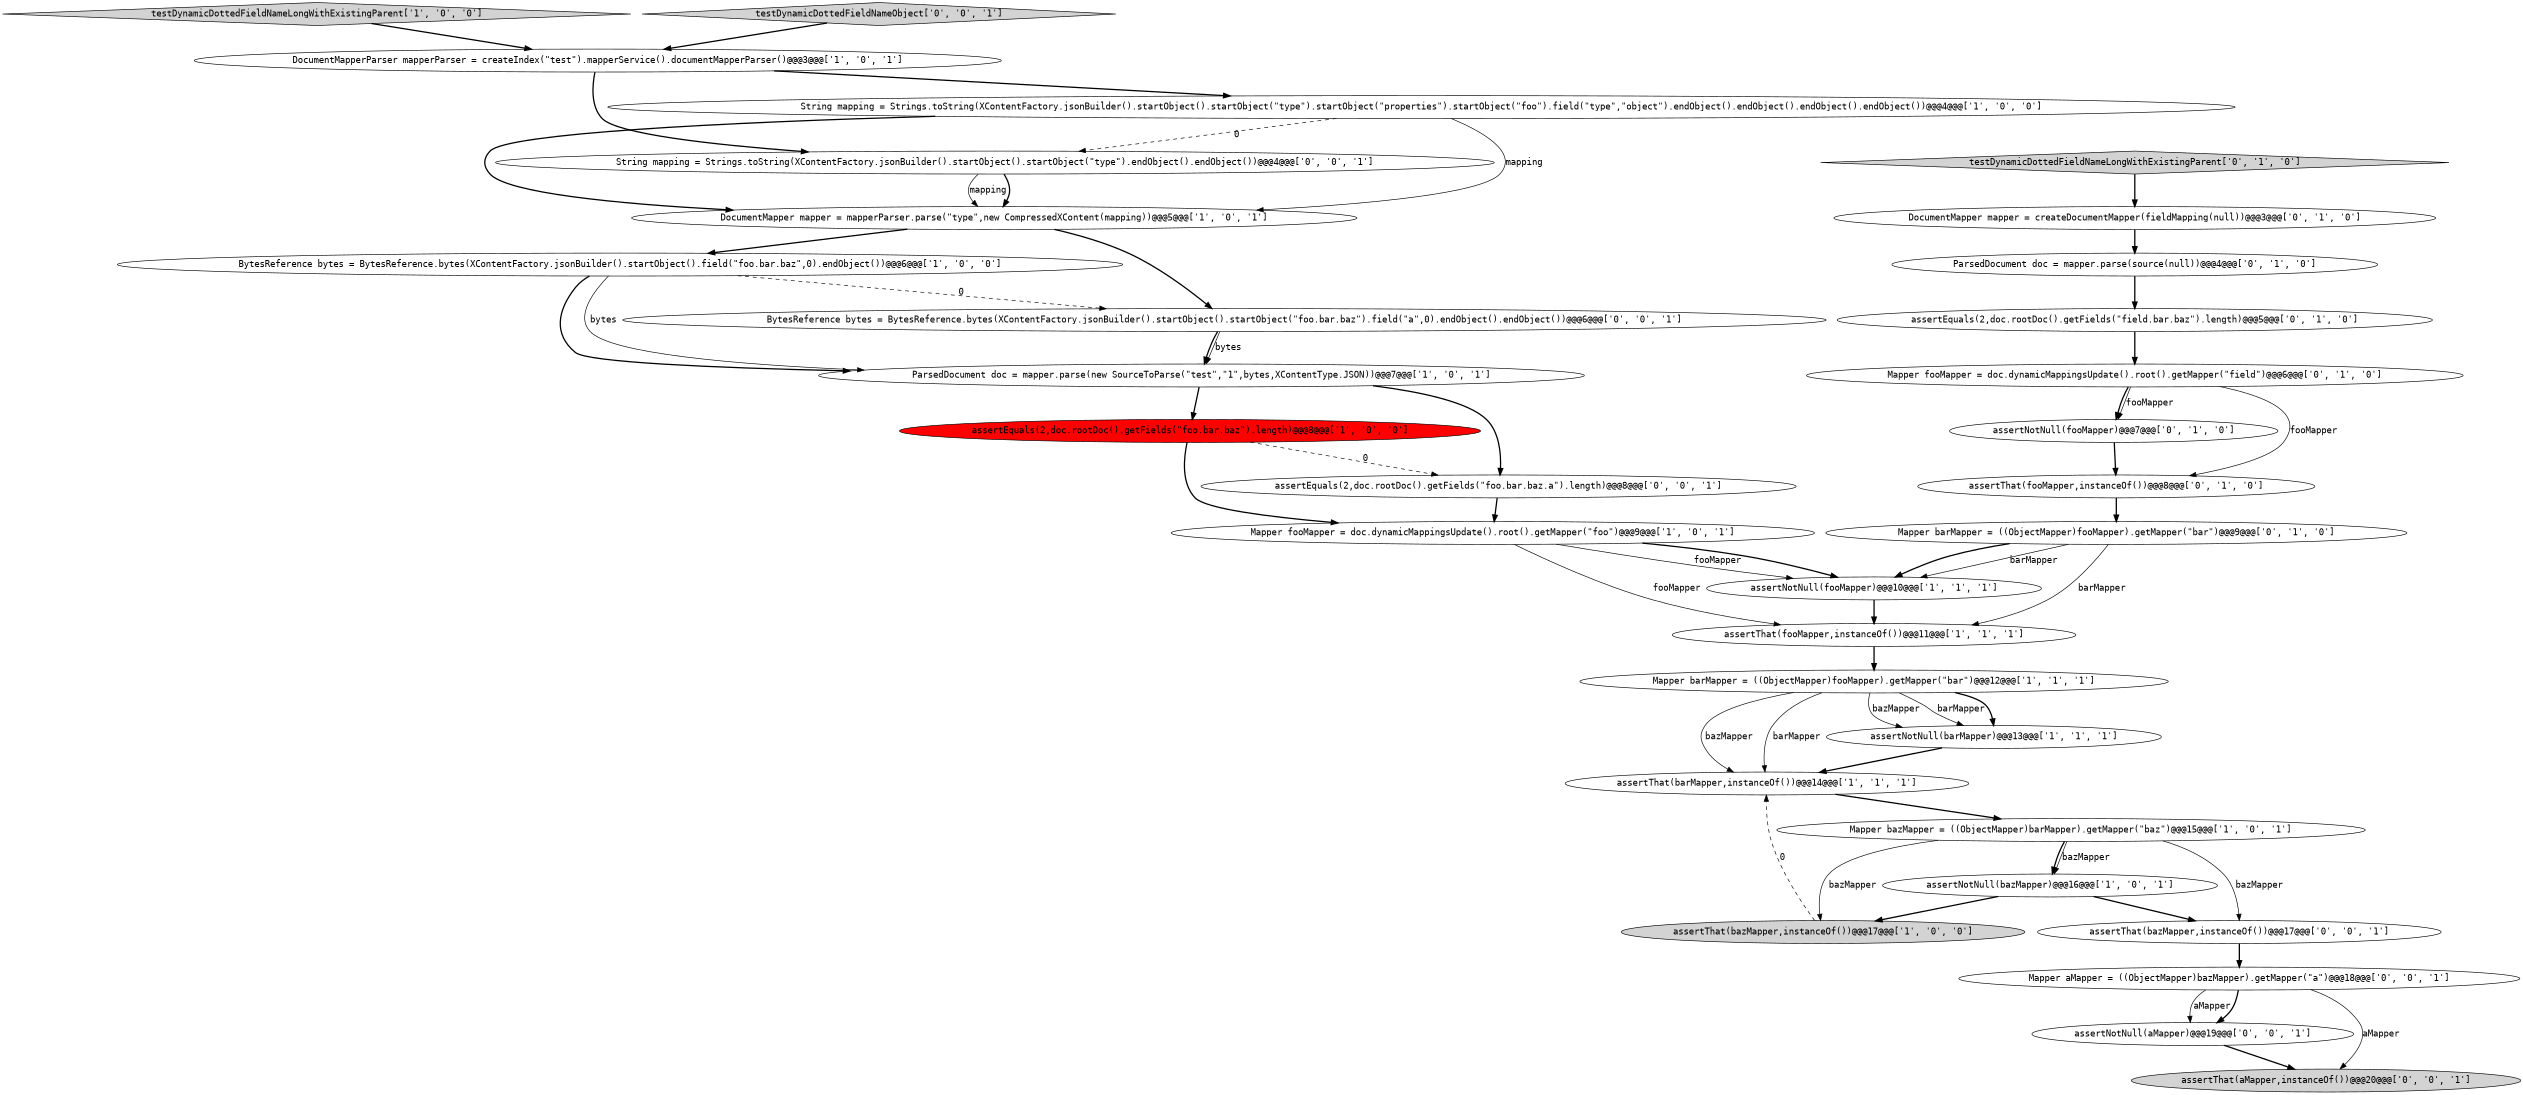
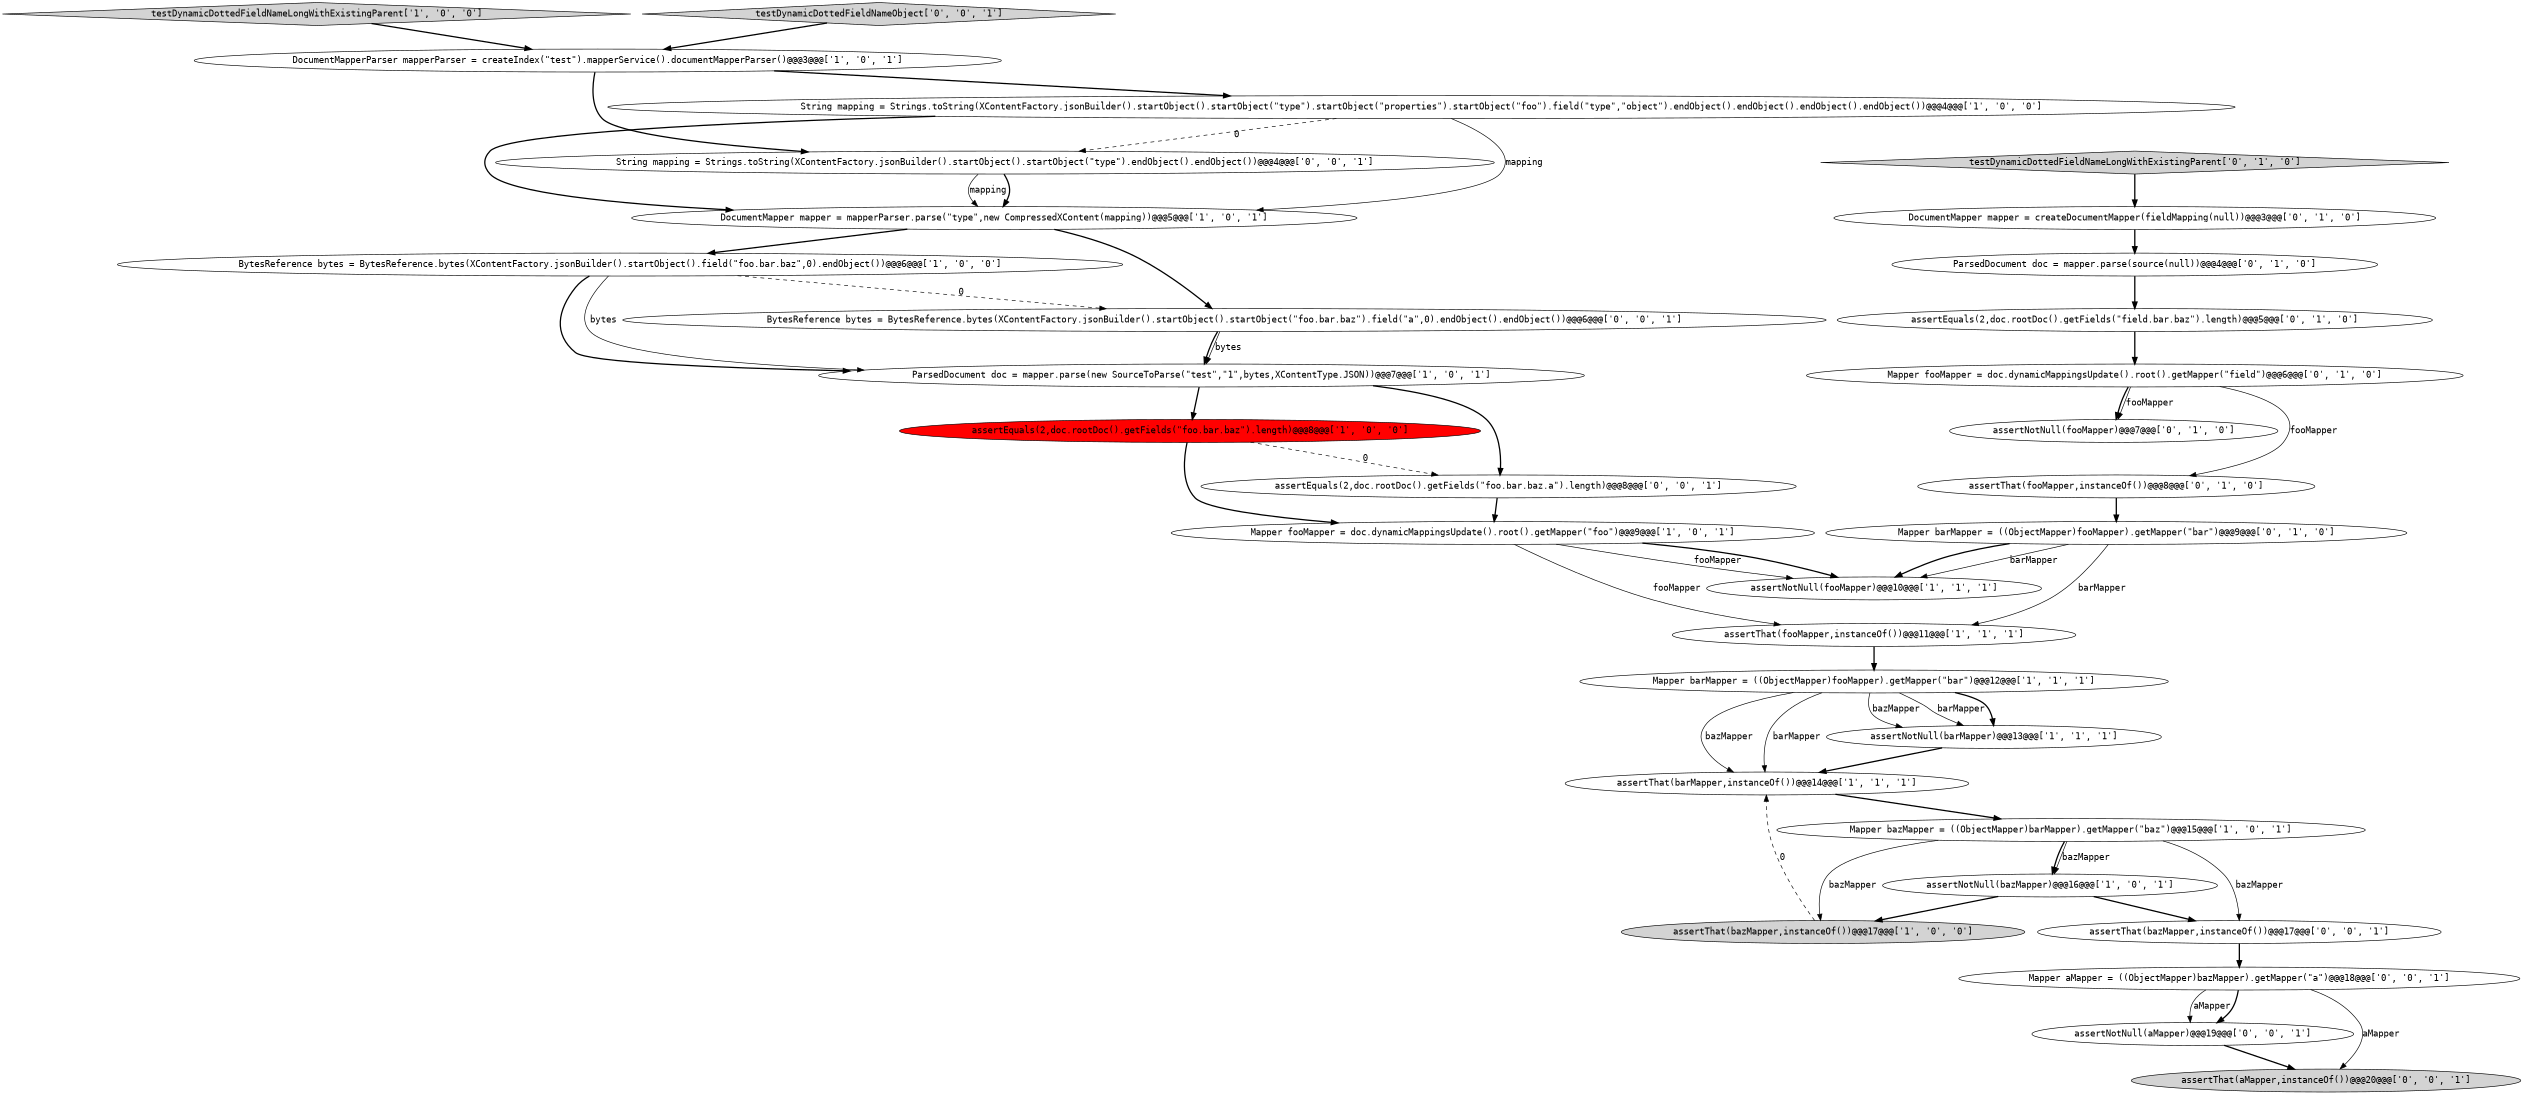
  digraph {
    fontname="DejaVu Sans Mono"
    node [fillcolor=white fontname="DejaVu Sans Mono" shape=ellipse style=filled]
    edge [fontname="DejaVu Sans Mono" style=bold]
    n1 [label="ParsedDocument doc = mapper.parse(source(null))@@@4@@@['0', '1', '0']"]
    n2 [label="assertEquals(2,doc.rootDoc().getFields(\"field.bar.baz\").length)@@@5@@@['0', '1', '0']"]
    n3 [label="Mapper fooMapper = doc.dynamicMappingsUpdate().root().getMapper(\"field\")@@@6@@@['0', '1', '0']"]
    n4 [label="assertThat(fooMapper,instanceOf())@@@11@@@['1', '1', '1']"]
    n5 [label="Mapper barMapper = ((ObjectMapper)fooMapper).getMapper(\"bar\")@@@12@@@['1', '1', '1']"]
    n6 [label="assertNotNull(barMapper)@@@13@@@['1', '1', '1']"]
    n7 [label="assertThat(barMapper,instanceOf())@@@14@@@['1', '1', '1']"]
    n8 [fillcolor=lightgray label="testDynamicDottedFieldNameLongWithExistingParent['1', '0', '0']" shape=diamond]
    n9 [label="DocumentMapperParser mapperParser = createIndex(\"test\").mapperService().documentMapperParser()@@@3@@@['1', '0', '1']"]
    n10 [label="String mapping = Strings.toString(XContentFactory.jsonBuilder().startObject().startObject(\"type\").startObject(\"properties\").startObject(\"foo\").field(\"type\",\"object\").endObject().endObject().endObject().endObject())@@@4@@@['1', '0', '0']"]
    n11 [label="String mapping = Strings.toString(XContentFactory.jsonBuilder().startObject().startObject(\"type\").endObject().endObject())@@@4@@@['0', '0', '1']"]
    n12 [label="Mapper bazMapper = ((ObjectMapper)barMapper).getMapper(\"baz\")@@@15@@@['1', '0', '1']"]
    n13 [label="DocumentMapper mapper = mapperParser.parse(\"type\",new CompressedXContent(mapping))@@@5@@@['1', '0', '1']"]
    n14 [label="BytesReference bytes = BytesReference.bytes(XContentFactory.jsonBuilder().startObject().startObject(\"foo.bar.baz\").field(\"a\",0).endObject().endObject())@@@6@@@['0', '0', '1']"]
    n15 [label="BytesReference bytes = BytesReference.bytes(XContentFactory.jsonBuilder().startObject().field(\"foo.bar.baz\",0).endObject())@@@6@@@['1', '0', '0']"]
    n16 [label="ParsedDocument doc = mapper.parse(new SourceToParse(\"test\",\"1\",bytes,XContentType.JSON))@@@7@@@['1', '0', '1']"]
    n17 [label="DocumentMapper mapper = createDocumentMapper(fieldMapping(null))@@@3@@@['0', '1', '0']"]
    n18 [fillcolor=lightgray label="testDynamicDottedFieldNameObject['0', '0', '1']" shape=diamond]
    n19 [label="assertNotNull(fooMapper)@@@10@@@['1', '1', '1']"]
    n20 [label="assertNotNull(aMapper)@@@19@@@['0', '0', '1']"]
    n21 [fillcolor=lightgray label="assertThat(aMapper,instanceOf())@@@20@@@['0', '0', '1']"]
    n22 [label="assertNotNull(fooMapper)@@@7@@@['0', '1', '0']"]
    n23 [label="assertThat(fooMapper,instanceOf())@@@8@@@['0', '1', '0']"]
    n24 [fillcolor=red label="assertEquals(2,doc.rootDoc().getFields(\"foo.bar.baz\").length)@@@8@@@['1', '0', '0']"]
    n25 [label="assertEquals(2,doc.rootDoc().getFields(\"foo.bar.baz.a\").length)@@@8@@@['0', '0', '1']"]
    n26 [fillcolor=lightgray label="assertThat(bazMapper,instanceOf())@@@17@@@['1', '0', '0']"]
    n27 [label="assertNotNull(bazMapper)@@@16@@@['1', '0', '1']"]
    n28 [label="assertThat(bazMapper,instanceOf())@@@17@@@['0', '0', '1']"]
    n29 [label="Mapper aMapper = ((ObjectMapper)bazMapper).getMapper(\"a\")@@@18@@@['0', '0', '1']"]
    n30 [label="Mapper fooMapper = doc.dynamicMappingsUpdate().root().getMapper(\"foo\")@@@9@@@['1', '0', '1']"]
    n31 [label="Mapper barMapper = ((ObjectMapper)fooMapper).getMapper(\"bar\")@@@9@@@['0', '1', '0']"]
    n32 [fillcolor=lightgray label="testDynamicDottedFieldNameLongWithExistingParent['0', '1', '0']" shape=diamond]
    n1 -> n2
    n2 -> n3
    n3 -> n22 [label=fooMapper style=solid]
    n3 -> n22
    n3 -> n23 [label=fooMapper style=solid]
    n4 -> n5
    n5 -> n6 [label=barMapper style=solid]
    n5 -> n6
    n5 -> n6 [label=bazMapper style=solid]
    n5 -> n7 [label=bazMapper style=solid]
    n5 -> n7 [label=barMapper style=solid]
    n6 -> n7
    n7 -> n12
    n8 -> n9
    n9 -> n10
    n9 -> n11
    n10 -> n11 [label=0 style=dashed]
    n10 -> n13
    n10 -> n13 [label=mapping style=solid]
    n11 -> n13
    n11 -> n13 [label=mapping style=solid]
    n12 -> n26 [label=bazMapper style=solid]
    n12 -> n27
    n12 -> n27 [label=bazMapper style=solid]
    n12 -> n28 [label=bazMapper style=solid]
    n13 -> n14
    n13 -> n15
    n14 -> n16
    n14 -> n16 [label=bytes style=solid]
    n15 -> n14 [label=0 style=dashed]
    n15 -> n16
    n15 -> n16 [label=bytes style=solid]
    n16 -> n24
    n16 -> n25
    n17 -> n1
    n18 -> n9
-   n19 -> n4
    n20 -> n21
-   n22 -> n23
    n23 -> n31
    n24 -> n25 [label=0 style=dashed]
    n24 -> n30
    n25 -> n30
    n26 -> n7 [label=0 style=dashed]
    n27 -> n26
    n27 -> n28
    n28 -> n29
    n29 -> n20 [label=aMapper style=solid]
    n29 -> n20
    n29 -> n21 [label=aMapper style=solid]
    n30 -> n4 [label=fooMapper style=solid]
    n30 -> n19
    n30 -> n19 [label=fooMapper style=solid]
    n31 -> n4 [label=barMapper style=solid]
    n31 -> n19
    n31 -> n19 [label=barMapper style=solid]
    n32 -> n17
  }
